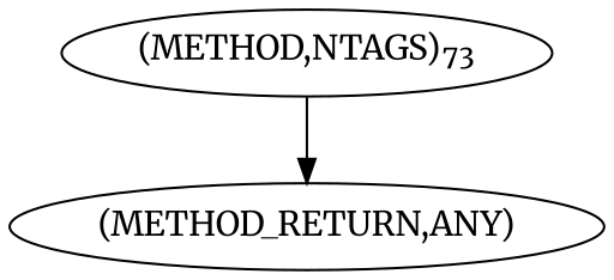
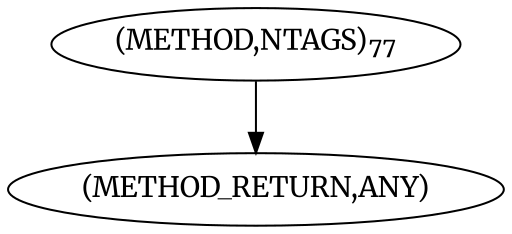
  digraph {
    fontname=Merriweather
    node [fontname=Merriweather]
-   n1 [label=<(METHOD,NTAGS)<SUB>73</SUB>>]
+   n1 [label=<(METHOD,NTAGS)<SUB>77</SUB>>]
    n2 [label=<(METHOD_RETURN,ANY)>]
    n1 -> n2 [fontname=Merriweather]
  }
